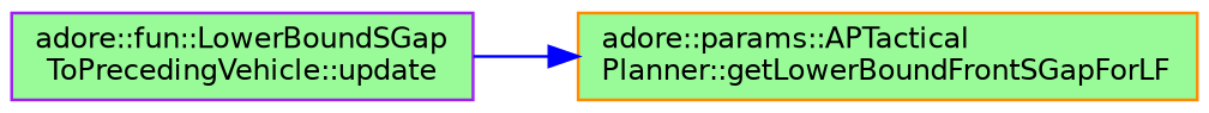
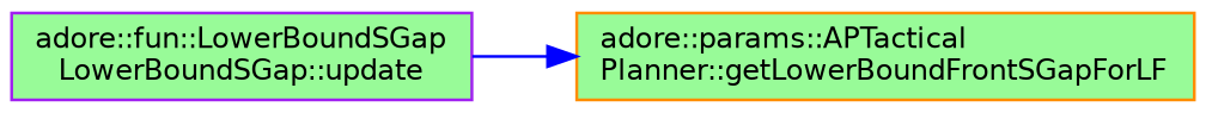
  digraph {
    rankdir=RL
    node [fillcolor=palegreen fontname=Helvetica fontsize=10 shape=record style=filled]
    n1 [color=darkorange fontcolor=black height=0.2 label="adore::params::APTactical\lPlanner::getLowerBoundFrontSGapForLF" width=0.4]
-   n2 [color=purple height=0.2 label="adore::fun::LowerBoundSGap\lToPrecedingVehicle::update" width=0.4]
+   n2 [color=purple height=0.2 label="adore::fun::LowerBoundSGap\lLowerBoundSGap::update" width=0.4]
    n1 -> n2 [color=blue dir=back fontname=Helvetica fontsize=10 labelfontname=Helvetica labelfontsize=10 style=solid]
  }
